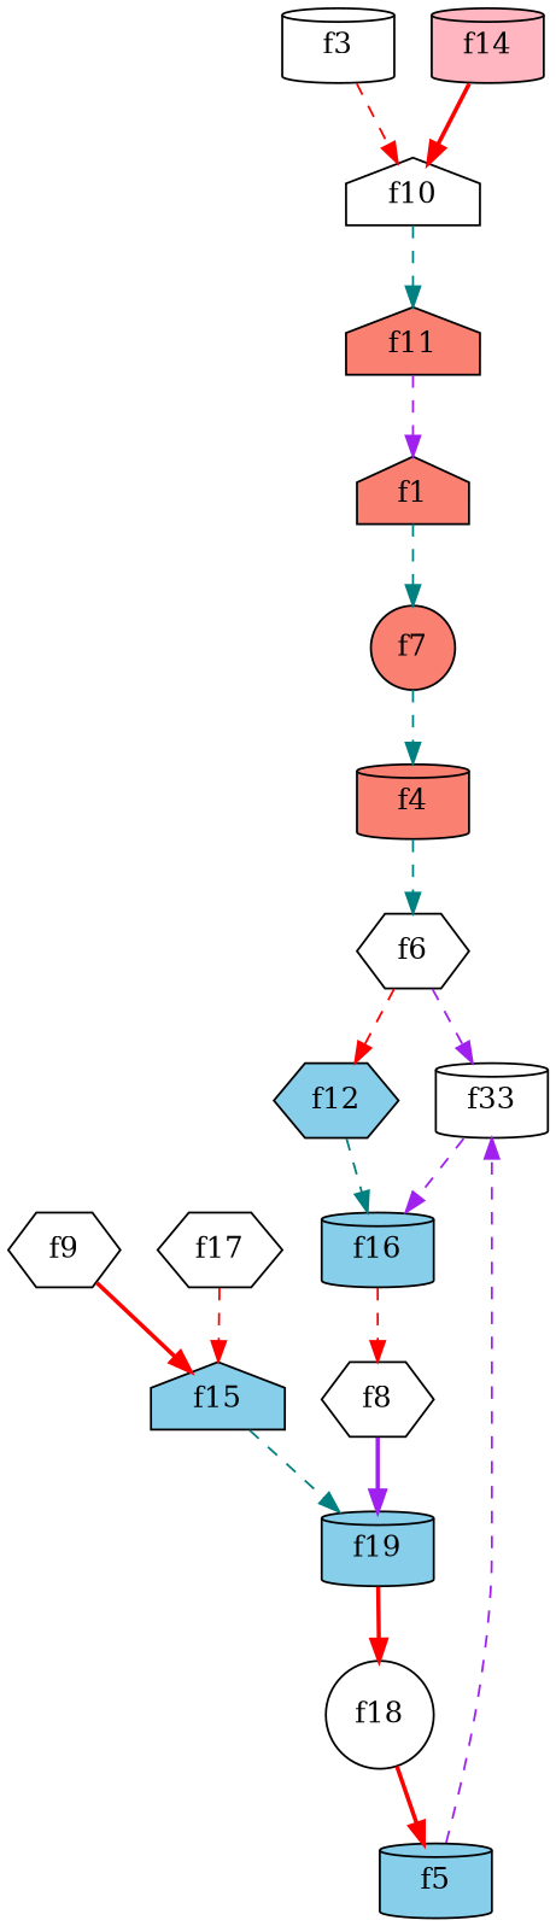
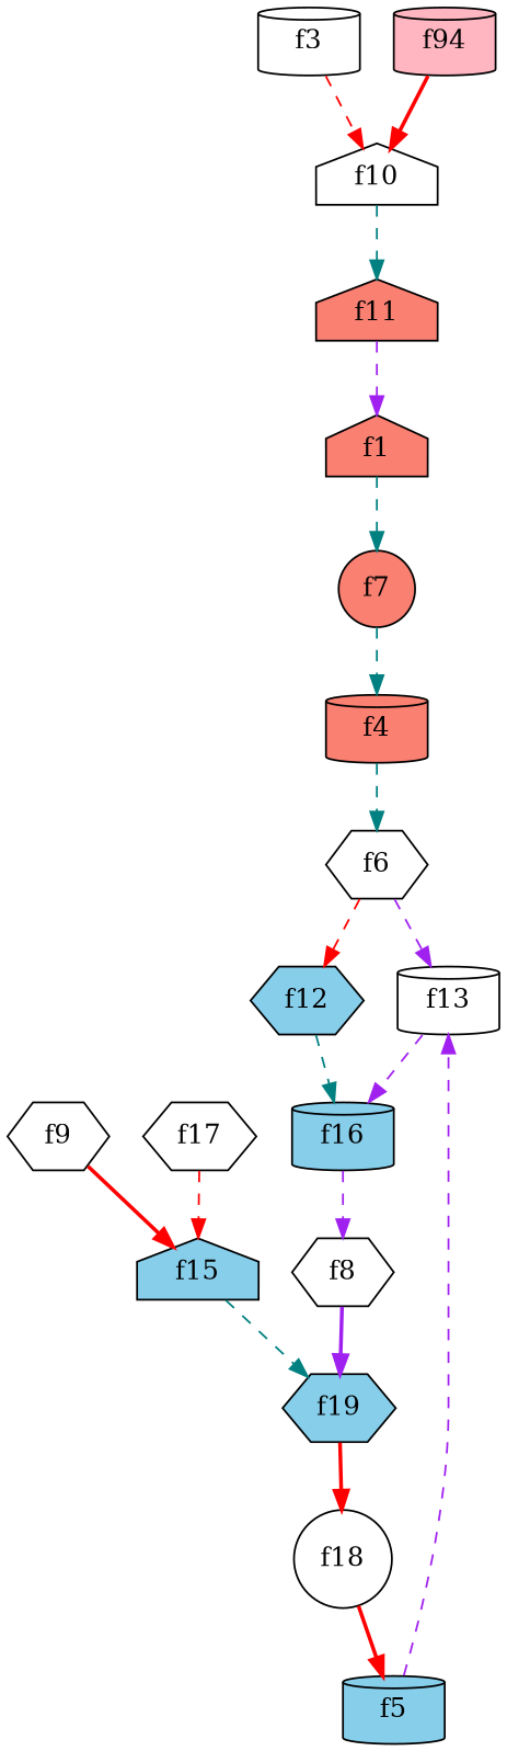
  strict digraph {
    node [fillcolor=white shape=cylinder style=filled]
    edge [color=red style=dashed weight=2]
    f1 [fillcolor=salmon shape=house]
    f7 [fillcolor=salmon shape=circle]
    f4 [fillcolor=salmon]
    f10 [shape=house]
    f3
    f8 [shape=hexagon]
-   f19 [fillcolor=skyblue]
+   f19 [fillcolor=skyblue shape=hexagon]
    f11 [fillcolor=salmon shape=house]
    f6 [shape=hexagon]
-   f13 [label=f33]
+   f13
    f12 [fillcolor=skyblue shape=hexagon]
    f5 [fillcolor=skyblue]
    f16 [fillcolor=skyblue]
    f18 [shape=circle]
    f9 [shape=hexagon]
    f15 [fillcolor=skyblue shape=house]
-   f14 [fillcolor=lightpink]
+   f14 [fillcolor=lightpink label=f94]
    f17 [shape=hexagon]
    f1 -> f7 [color=teal]
    f7 -> f4 [color=teal]
    f4 -> f6 [color=teal]
    f10 -> f11 [color=teal]
    f3 -> f10
    f8 -> f19 [color=purple style=bold]
    f19 -> f18 [style=bold]
    f11 -> f1 [color=purple]
    f6 -> f13 [color=purple]
    f6 -> f12
    f13 -> f16 [color=purple]
    f12 -> f16 [color=teal]
    f5 -> f13 [color=purple]
-   f16 -> f8
+   f16 -> f8 [color=purple]
    f18 -> f5 [style=bold]
    f9 -> f15 [style=bold]
    f15 -> f19 [color=teal]
    f14 -> f10 [style=bold]
    f17 -> f15
  }
